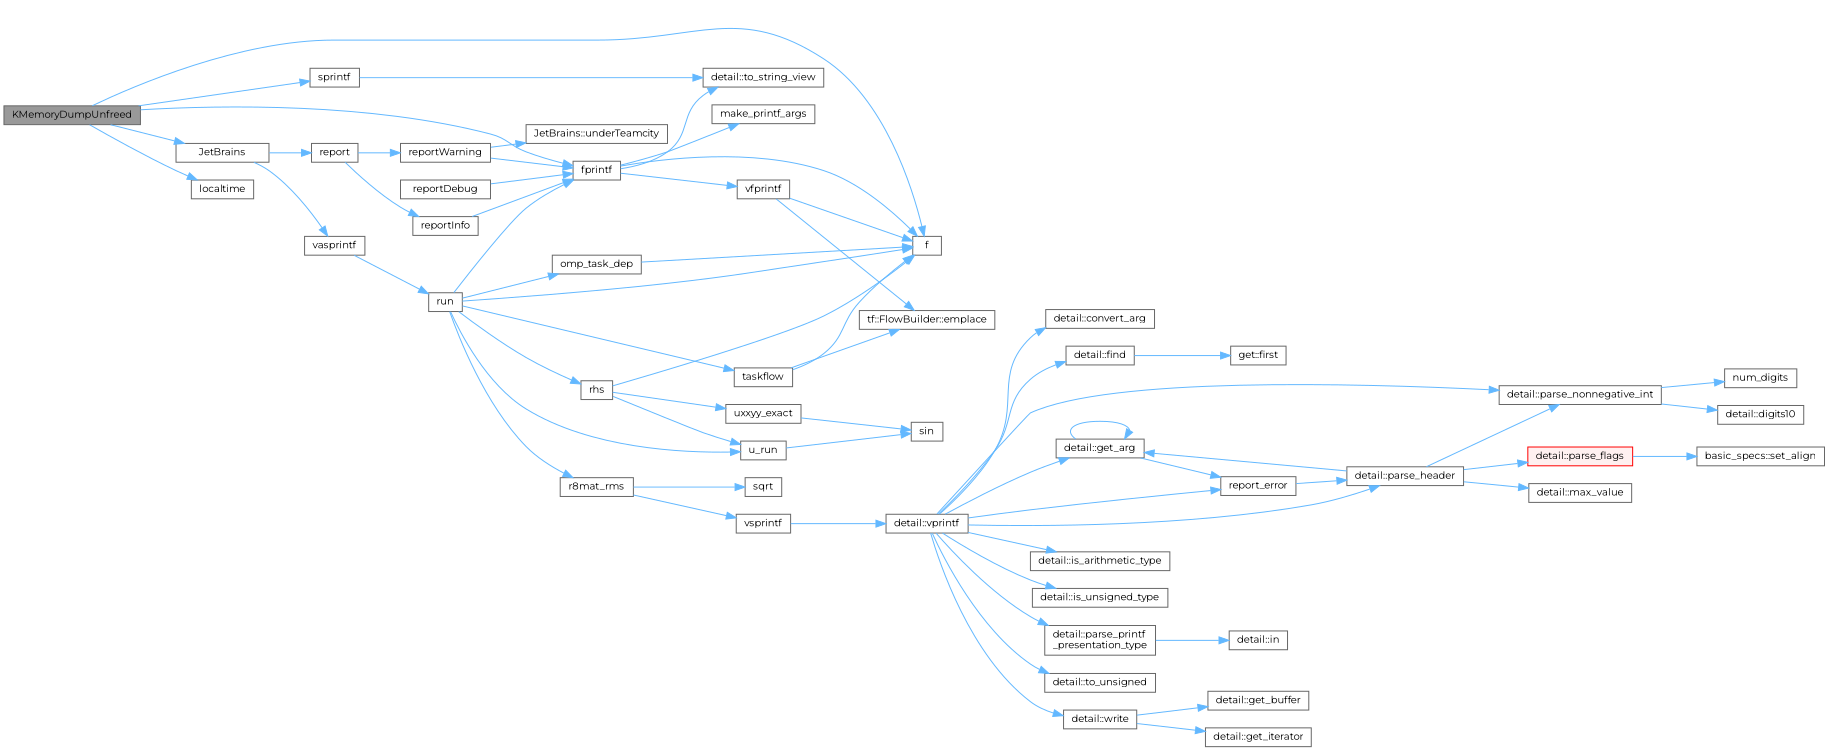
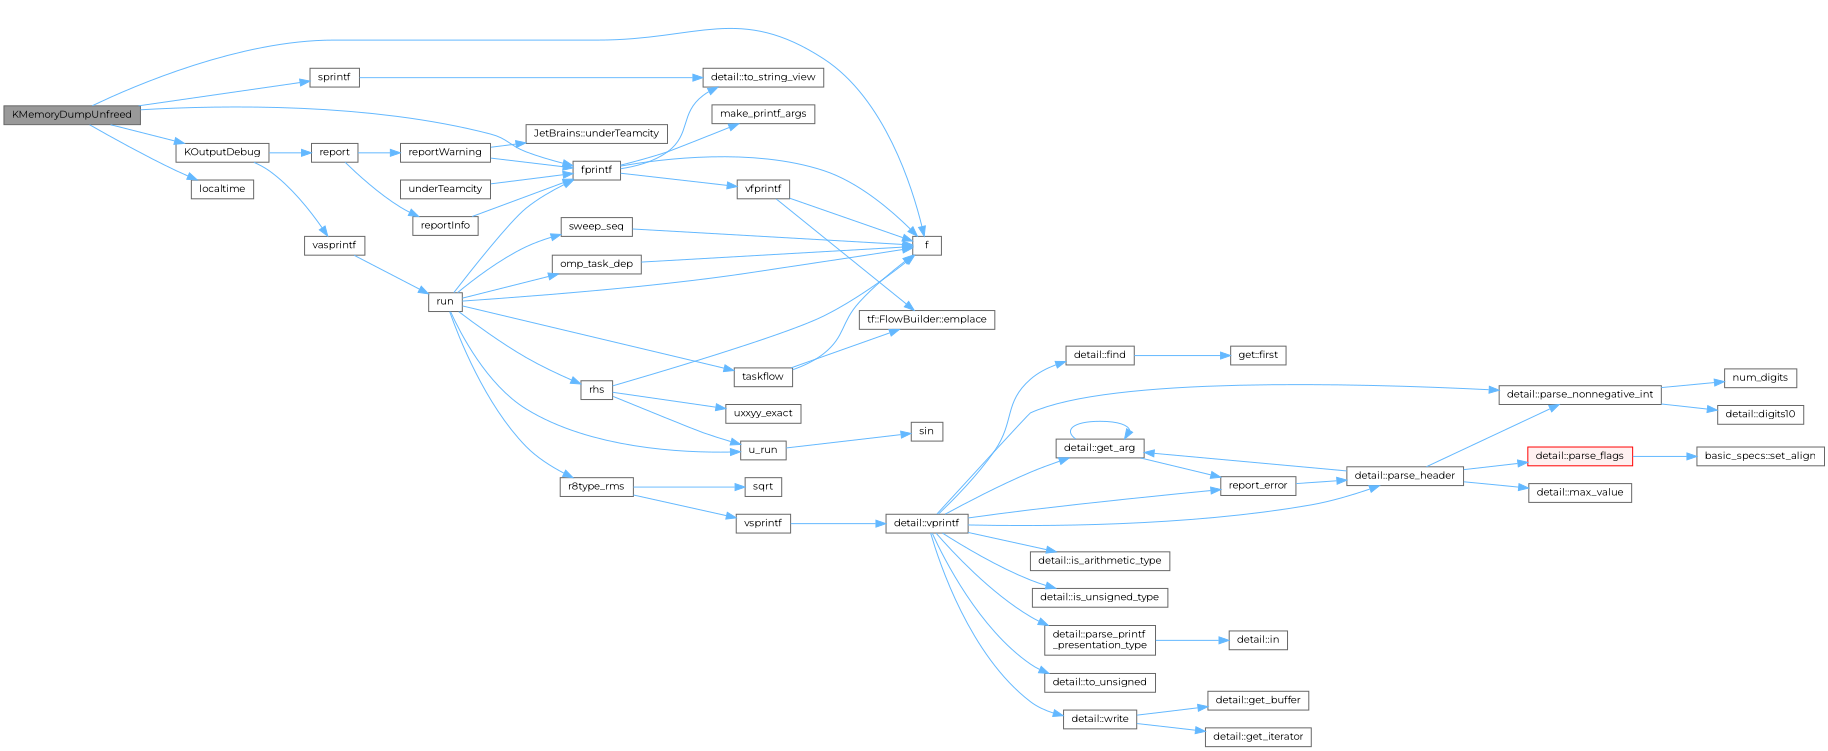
  digraph {
    fontname=Montserrat
    rankdir=LR
    node [color=grey40 fillcolor=white fontname=Montserrat fontsize=10 shape=box style=filled]
    edge [color=steelblue1 fontname=Montserrat fontsize=10 labelfontname=Helvetica labelfontsize=10 style=solid]
    n1 [color=gray40 fillcolor=grey60 fontcolor=black height=0.2 label=KMemoryDumpUnfreed width=0.4]
    n2 [height=0.2 label=f width=0.4]
    n3 [height=0.2 label=fprintf width=0.4]
-   n4 [height=0.2 label=JetBrains width=0.4]
+   n4 [height=0.2 label=KOutputDebug width=0.4]
    n5 [height=0.2 label=localtime width=0.4]
    n6 [height=0.2 label=sprintf width=0.4]
    n7 [height=0.2 label=make_printf_args width=0.4]
    n8 [height=0.2 label="detail::to_string_view" width=0.4]
    n9 [height=0.2 label=vfprintf width=0.4]
    n10 [height=0.2 label=report width=0.4]
    n11 [height=0.2 label=vasprintf width=0.4]
    n12 [height=0.2 label="tf::FlowBuilder::emplace" width=0.4]
    n13 [height=0.2 label="detail::vprintf" width=0.4]
-   n14 [height=0.2 label="detail::convert_arg" width=0.4]
    n15 [height=0.2 label="detail::find" width=0.4]
    n16 [height=0.2 label="detail::get_arg" width=0.4]
    n17 [height=0.2 label=report_error width=0.4]
    n18 [height=0.2 label="detail::is_arithmetic_type" width=0.4]
    n19 [height=0.2 label="detail::is_unsigned_type" width=0.4]
    n20 [height=0.2 label="detail::parse_header" width=0.4]
    n21 [height=0.2 label="detail::parse_nonnegative_int" width=0.4]
    n22 [height=0.2 label="detail::parse_printf\l_presentation_type" width=0.4]
    n23 [height=0.2 label="detail::to_unsigned" width=0.4]
    n24 [height=0.2 label="detail::write" width=0.4]
    n25 [height=0.2 label="get::first" width=0.4]
    n26 [height=0.2 label="detail::max_value" width=0.4]
    n27 [color=red fillcolor="#FFF0F0" height=0.2 label="detail::parse_flags" width=0.4]
    n28 [height=0.2 label="detail::digits10" width=0.4]
    n29 [height=0.2 label=num_digits width=0.4]
    n30 [height=0.2 label="detail::in" width=0.4]
    n31 [height=0.2 label="detail::get_buffer" width=0.4]
    n32 [height=0.2 label="detail::get_iterator" width=0.4]
    n33 [height=0.2 label="basic_specs::set_align" width=0.4]
    n34 [height=0.2 label=reportInfo width=0.4]
    n35 [height=0.2 label=reportWarning width=0.4]
    n36 [height=0.2 label=run width=0.4]
-   n37 [height=0.2 label=reportDebug width=0.4]
+   n37 [height=0.2 label=underTeamcity width=0.4]
    n38 [height=0.2 label="JetBrains::underTeamcity" width=0.4]
    n39 [height=0.2 label=omp_task_dep width=0.4]
-   n40 [height=0.2 label=r8mat_rms width=0.4]
+   n40 [height=0.2 label=r8type_rms width=0.4]
    n41 [height=0.2 label=rhs width=0.4]
    n42 [height=0.2 label=u_run width=0.4]
+   n43 [height=0.2 label=sweep_seq width=0.4]
    n44 [height=0.2 label=taskflow width=0.4]
    n45 [height=0.2 label=sqrt width=0.4]
    n46 [height=0.2 label=vsprintf width=0.4]
    n47 [height=0.2 label=uxxyy_exact width=0.4]
    n48 [height=0.2 label=sin width=0.4]
    n1 -> n2
    n1 -> n3
    n1 -> n4
    n1 -> n5
    n1 -> n6
    n3 -> n2
    n3 -> n7
    n3 -> n8
    n3 -> n9
    n4 -> n10
    n4 -> n11
    n6 -> n8
    n9 -> n2
    n9 -> n12
    n10 -> n34
    n10 -> n35
    n11 -> n36
-   n13 -> n14
    n13 -> n15
    n13 -> n16
    n13 -> n17
    n13 -> n18
    n13 -> n19
    n13 -> n20
    n13 -> n21
    n13 -> n22
    n13 -> n23
    n13 -> n24
    n15 -> n25
    n16 -> n16
    n16 -> n17
    n17 -> n20
    n20 -> n16
    n20 -> n21
    n20 -> n26
    n20 -> n27
    n21 -> n28
    n21 -> n29
    n22 -> n30
    n24 -> n31
    n24 -> n32
    n27 -> n33
    n34 -> n3
    n35 -> n3
    n35 -> n38
    n36 -> n2
    n36 -> n3
    n36 -> n39
    n36 -> n40
    n36 -> n41
    n36 -> n42
+   n36 -> n43
    n36 -> n44
    n37 -> n3
    n39 -> n2
    n40 -> n45
    n40 -> n46
    n41 -> n2
    n41 -> n42
    n41 -> n47
    n42 -> n48
+   n43 -> n2
    n44 -> n2
    n44 -> n12
    n46 -> n13
-   n47 -> n48
  }
